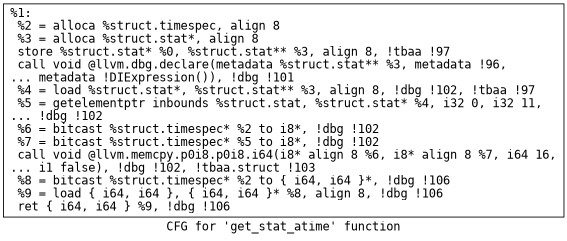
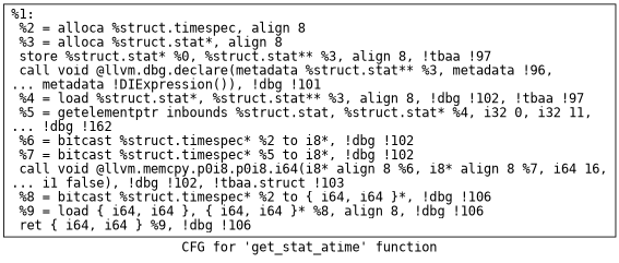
  digraph {
    label="CFG for 'get_stat_atime' function"
    fontname="DejaVu Sans Mono"
-   n1 [label="{%1:\l  %2 = alloca %struct.timespec, align 8\l  %3 = alloca %struct.stat*, align 8\l  store %struct.stat* %0, %struct.stat** %3, align 8, !tbaa !97\l  call void @llvm.dbg.declare(metadata %struct.stat** %3, metadata !96,\l... metadata !DIExpression()), !dbg !101\l  %4 = load %struct.stat*, %struct.stat** %3, align 8, !dbg !102, !tbaa !97\l  %5 = getelementptr inbounds %struct.stat, %struct.stat* %4, i32 0, i32 11,\l... !dbg !102\l  %6 = bitcast %struct.timespec* %2 to i8*, !dbg !102\l  %7 = bitcast %struct.timespec* %5 to i8*, !dbg !102\l  call void @llvm.memcpy.p0i8.p0i8.i64(i8* align 8 %6, i8* align 8 %7, i64 16,\l... i1 false), !dbg !102, !tbaa.struct !103\l  %8 = bitcast %struct.timespec* %2 to \{ i64, i64 \}*, !dbg !106\l  %9 = load \{ i64, i64 \}, \{ i64, i64 \}* %8, align 8, !dbg !106\l  ret \{ i64, i64 \} %9, !dbg !106\l}" shape=record fontname="DejaVu Sans Mono"]
+   n1 [label="{%1:\l  %2 = alloca %struct.timespec, align 8\l  %3 = alloca %struct.stat*, align 8\l  store %struct.stat* %0, %struct.stat** %3, align 8, !tbaa !97\l  call void @llvm.dbg.declare(metadata %struct.stat** %3, metadata !96,\l... metadata !DIExpression()), !dbg !101\l  %4 = load %struct.stat*, %struct.stat** %3, align 8, !dbg !102, !tbaa !97\l  %5 = getelementptr inbounds %struct.stat, %struct.stat* %4, i32 0, i32 11,\l... !dbg !162\l  %6 = bitcast %struct.timespec* %2 to i8*, !dbg !102\l  %7 = bitcast %struct.timespec* %5 to i8*, !dbg !102\l  call void @llvm.memcpy.p0i8.p0i8.i64(i8* align 8 %6, i8* align 8 %7, i64 16,\l... i1 false), !dbg !102, !tbaa.struct !103\l  %8 = bitcast %struct.timespec* %2 to \{ i64, i64 \}*, !dbg !106\l  %9 = load \{ i64, i64 \}, \{ i64, i64 \}* %8, align 8, !dbg !106\l  ret \{ i64, i64 \} %9, !dbg !106\l}" shape=record fontname="DejaVu Sans Mono"]
  }
